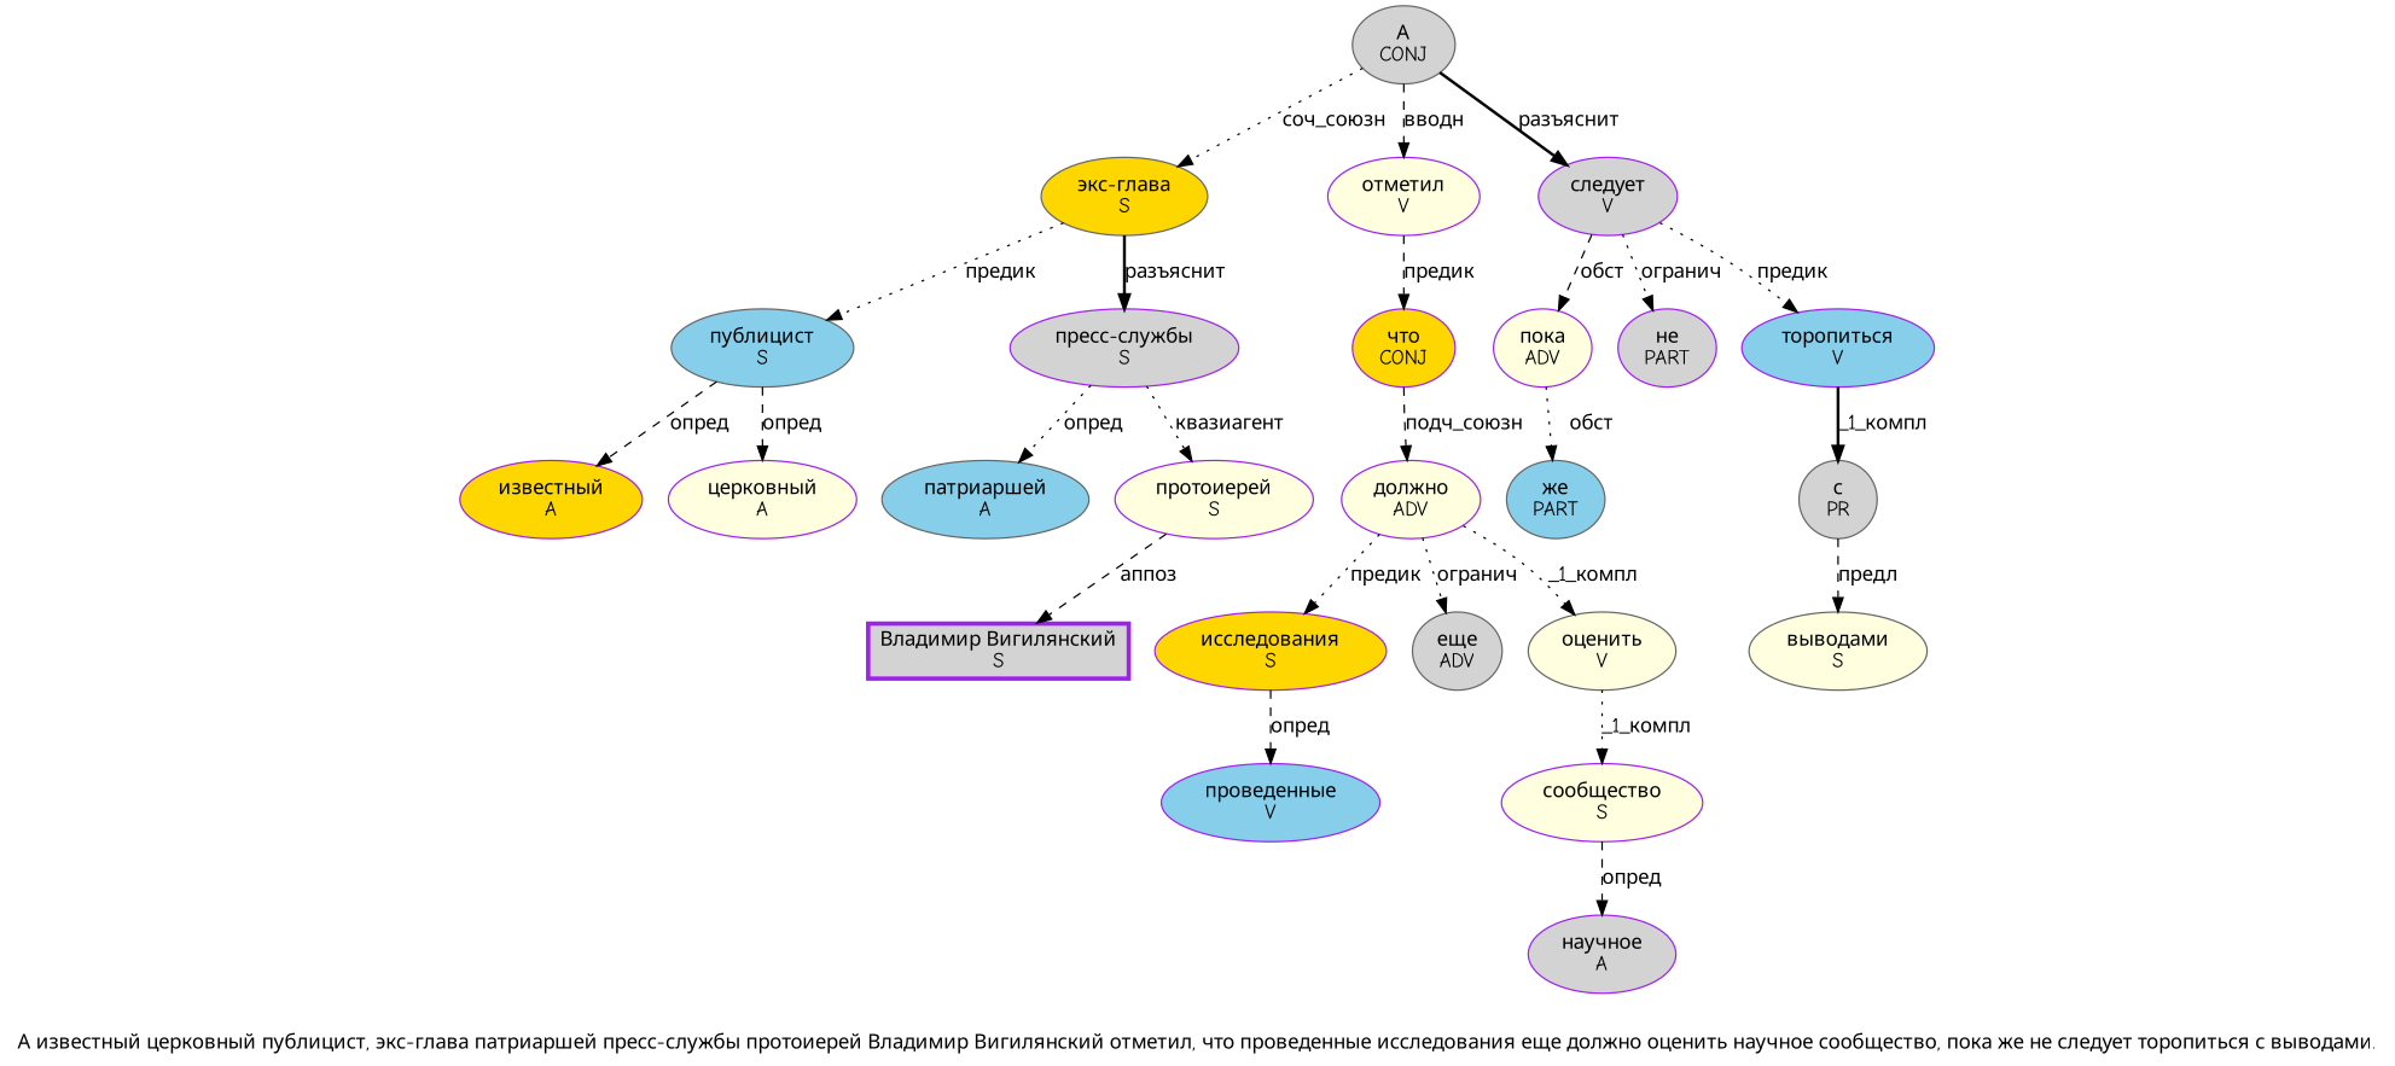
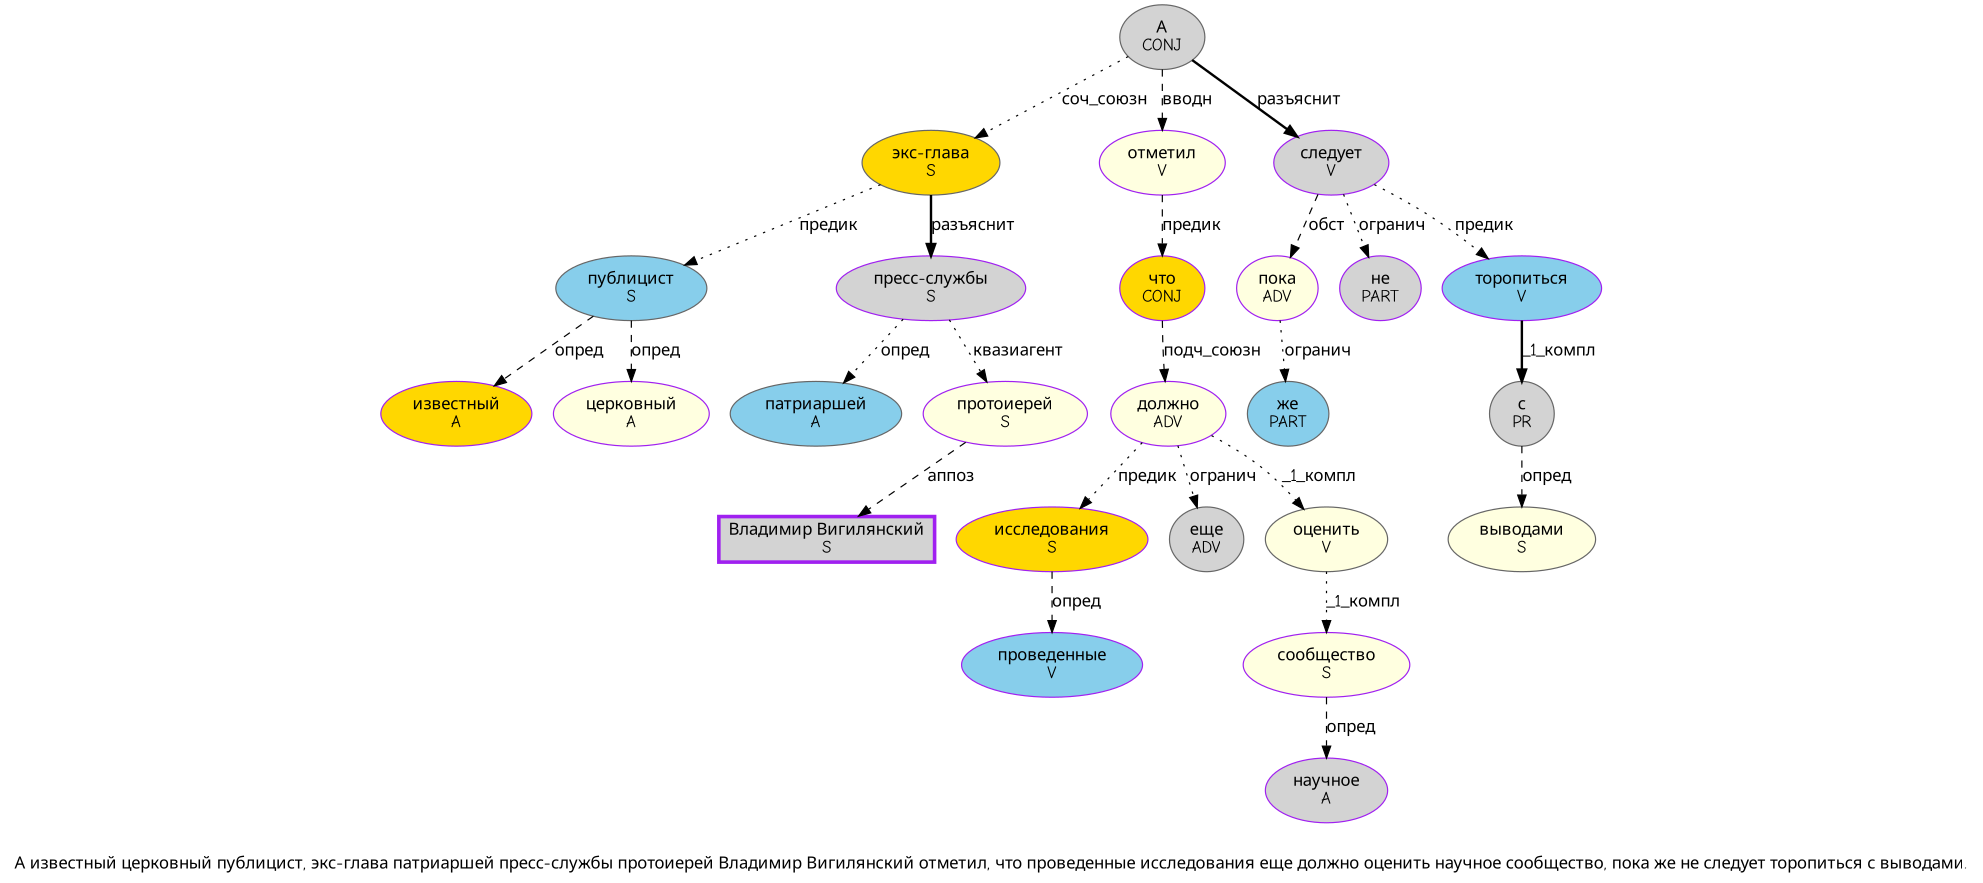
  digraph {
    fontname="Comic Neue"
    label="А известный церковный публицист, экс-глава патриаршей пресс-службы протоиерей Владимир Вигилянский отметил, что проведенные исследования еще должно оценить научное сообщество, пока же не следует торопиться с выводами."
    node [color=purple fillcolor=lightgrey fontname="Comic Neue" penwidth=1 shape=ellipse style=filled]
    edge [fontname="Comic Neue" style=dotted]
    n1 [color=gray40 label="А\nCONJ"]
    n2 [color=gray40 fillcolor=gold label="экс-глава\nS"]
    n3 [fillcolor=lightyellow label="отметил\nV"]
    n4 [label="следует\nV"]
    n5 [color=gray40 fillcolor=skyblue label="публицист\nS"]
    n6 [label="пресс-службы\nS"]
    n7 [fillcolor=gold label="что\nCONJ"]
    n8 [fillcolor=lightyellow label="пока\nADV"]
    n9 [label="не\nPART"]
    n10 [fillcolor=skyblue label="торопиться\nV"]
    n11 [fillcolor=gold label="известный\nA"]
    n12 [fillcolor=lightyellow label="церковный\nA"]
    n13 [color=gray40 fillcolor=skyblue label="патриаршей\nA"]
    n14 [fillcolor=lightyellow label="протоиерей\nS"]
    n15 [label="Владимир Вигилянский\nS" penwidth=3 shape=box]
    n16 [fillcolor=lightyellow label="должно\nADV"]
    n17 [fillcolor=gold label="исследования\nS"]
    n18 [color=gray40 label="еще\nADV"]
    n19 [color=gray40 fillcolor=lightyellow label="оценить\nV"]
    n20 [fillcolor=skyblue label="проведенные\nV"]
    n21 [fillcolor=lightyellow label="сообщество\nS"]
    n22 [label="научное\nA"]
    n23 [color=gray40 fillcolor=skyblue label="же\nPART"]
    n24 [color=gray40 label="с\nPR"]
    n25 [color=gray40 fillcolor=lightyellow label="выводами\nS"]
    n1 -> n2 [label="соч_союзн"]
    n1 -> n3 [label="вводн" style=dashed]
    n1 -> n4 [label="разъяснит" style=bold]
    n2 -> n5 [label="предик"]
    n2 -> n6 [label="разъяснит" style=bold]
    n3 -> n7 [label="предик" style=dashed]
    n4 -> n8 [label="обст" style=dashed]
    n4 -> n9 [label="огранич"]
    n4 -> n10 [label="предик"]
    n5 -> n11 [label="опред" style=dashed]
    n5 -> n12 [label="опред" style=dashed]
    n6 -> n13 [label="опред"]
    n6 -> n14 [label="квазиагент"]
    n7 -> n16 [label="подч_союзн" style=dashed]
-   n8 -> n23 [label="обст"]
+   n8 -> n23 [label="огранич"]
    n10 -> n24 [label="_1_компл" style=bold]
    n14 -> n15 [label="аппоз" style=dashed]
    n16 -> n17 [label="предик"]
    n16 -> n18 [label="огранич"]
    n16 -> n19 [label="_1_компл"]
    n17 -> n20 [label="опред" style=dashed]
    n19 -> n21 [label="_1_компл"]
    n21 -> n22 [label="опред" style=dashed]
-   n24 -> n25 [label="предл" style=dashed]
+   n24 -> n25 [label="опред" style=dashed]
  }
